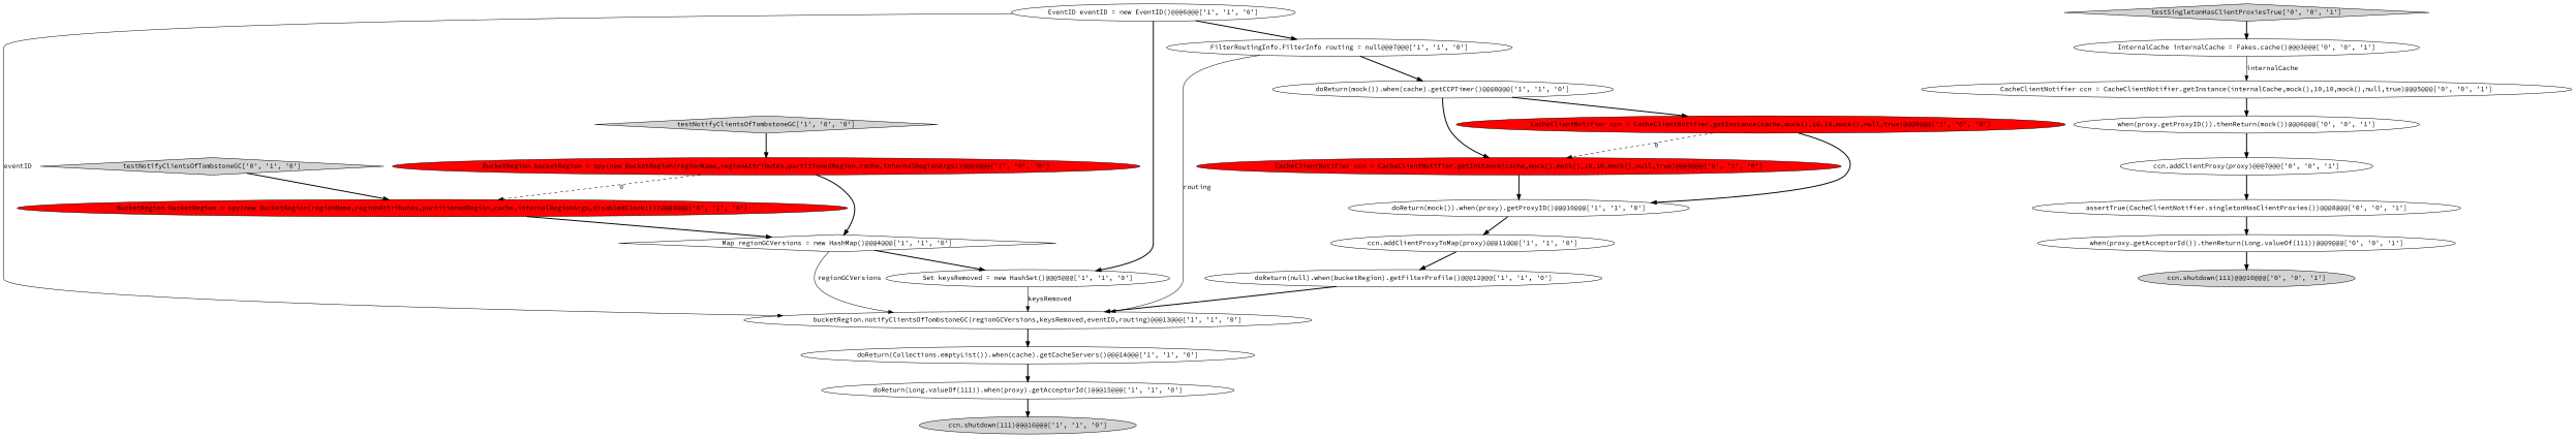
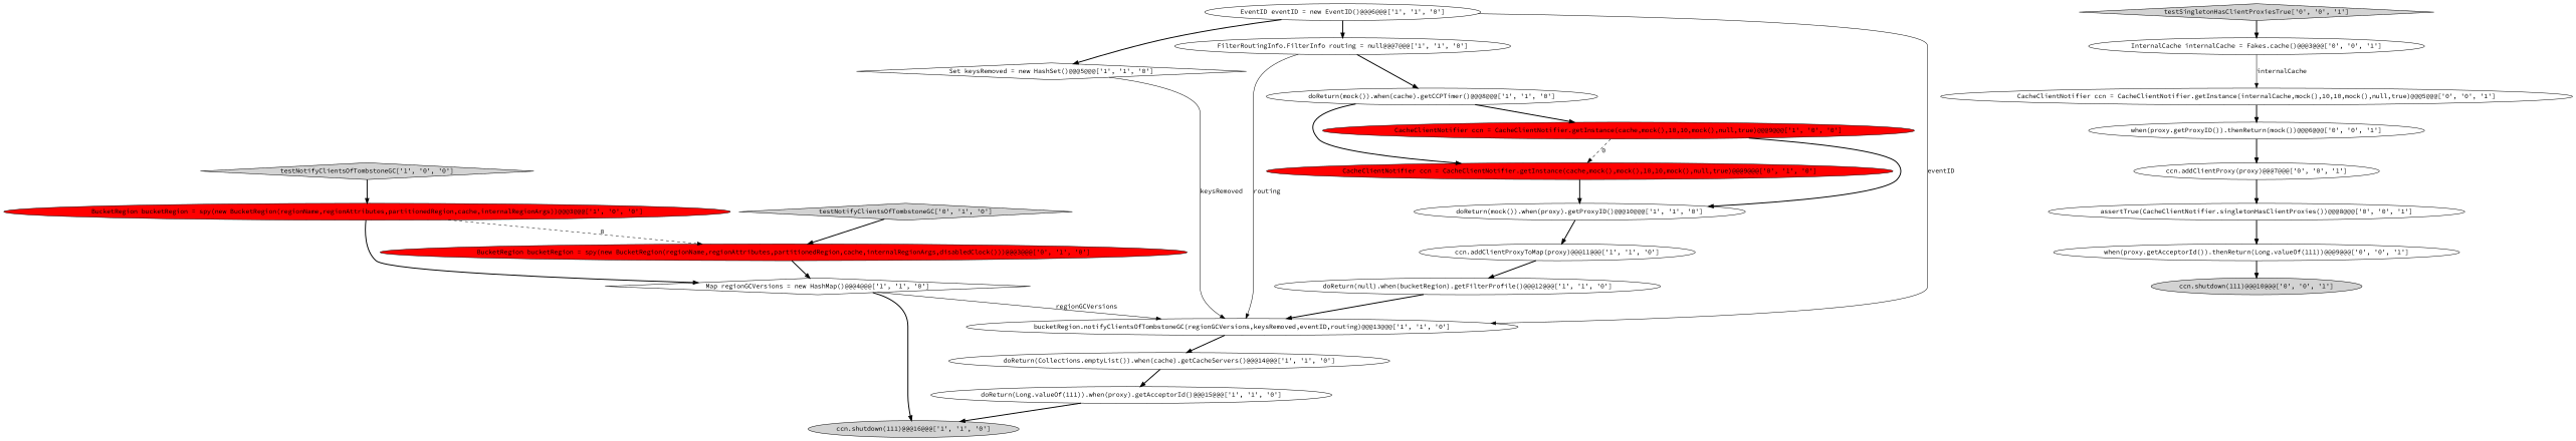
  digraph {
    fontname="Source Code Pro"
    node [fillcolor=white fontname="Source Code Pro" shape=ellipse style=filled]
    edge [fontname="Source Code Pro" style=bold]
    n1 [fillcolor=lightgray label="testNotifyClientsOfTombstoneGC['1', '0', '0']" shape=diamond]
    n2 [fillcolor=red label="BucketRegion bucketRegion = spy(new BucketRegion(regionName,regionAttributes,partitionedRegion,cache,internalRegionArgs))@@@3@@@['1', '0', '0']"]
    n3 [fillcolor=red label="BucketRegion bucketRegion = spy(new BucketRegion(regionName,regionAttributes,partitionedRegion,cache,internalRegionArgs,disabledClock()))@@@3@@@['0', '1', '0']"]
    n4 [label="Map regionGCVersions = new HashMap()@@@4@@@['1', '1', '0']" shape=diamond]
    n5 [label="ccn.addClientProxy(proxy)@@@7@@@['0', '0', '1']"]
    n6 [label="assertTrue(CacheClientNotifier.singletonHasClientProxies())@@@8@@@['0', '0', '1']"]
    n7 [label="CacheClientNotifier ccn = CacheClientNotifier.getInstance(internalCache,mock(),10,10,mock(),null,true)@@@5@@@['0', '0', '1']"]
    n8 [label="when(proxy.getProxyID()).thenReturn(mock())@@@6@@@['0', '0', '1']"]
    n9 [fillcolor=red label="CacheClientNotifier ccn = CacheClientNotifier.getInstance(cache,mock(),10,10,mock(),null,true)@@@9@@@['1', '0', '0']"]
    n10 [label="doReturn(mock()).when(proxy).getProxyID()@@@10@@@['1', '1', '0']"]
    n11 [fillcolor=red label="CacheClientNotifier ccn = CacheClientNotifier.getInstance(cache,mock(),mock(),10,10,mock(),null,true)@@@9@@@['0', '1', '0']"]
    n12 [label="ccn.addClientProxyToMap(proxy)@@@11@@@['1', '1', '0']"]
    n13 [label="when(proxy.getAcceptorId()).thenReturn(Long.valueOf(111))@@@9@@@['0', '0', '1']"]
    n14 [fillcolor=lightgray label="ccn.shutdown(111)@@@10@@@['0', '0', '1']"]
    n15 [label="InternalCache internalCache = Fakes.cache()@@@3@@@['0', '0', '1']"]
    n16 [fillcolor=lightgray label="testSingletonHasClientProxiesTrue['0', '0', '1']" shape=diamond]
    n17 [fillcolor=lightgray label="testNotifyClientsOfTombstoneGC['0', '1', '0']" shape=diamond]
    n18 [label="bucketRegion.notifyClientsOfTombstoneGC(regionGCVersions,keysRemoved,eventID,routing)@@@13@@@['1', '1', '0']"]
-   n19 [label="Set keysRemoved = new HashSet()@@@5@@@['1', '1', '0']"]
+   n19 [label="Set keysRemoved = new HashSet()@@@5@@@['1', '1', '0']" shape=diamond]
    n20 [label="doReturn(Collections.emptyList()).when(cache).getCacheServers()@@@14@@@['1', '1', '0']"]
    n21 [label="doReturn(Long.valueOf(111)).when(proxy).getAcceptorId()@@@15@@@['1', '1', '0']"]
    n22 [label="FilterRoutingInfo.FilterInfo routing = null@@@7@@@['1', '1', '0']"]
    n23 [label="doReturn(mock()).when(cache).getCCPTimer()@@@8@@@['1', '1', '0']"]
    n24 [label="doReturn(null).when(bucketRegion).getFilterProfile()@@@12@@@['1', '1', '0']"]
    n25 [fillcolor=lightgray label="ccn.shutdown(111)@@@16@@@['1', '1', '0']"]
    n26 [label="EventID eventID = new EventID()@@@6@@@['1', '1', '0']"]
    n1 -> n2
    n2 -> n3 [label=0 style=dashed]
    n2 -> n4
    n3 -> n4
    n4 -> n18 [label=regionGCVersions style=solid]
-   n4 -> n19
+   n4 -> n25
    n5 -> n6
    n6 -> n13
    n7 -> n8
    n8 -> n5
    n9 -> n10
    n9 -> n11 [label=0 style=dashed]
    n10 -> n12
    n11 -> n10
    n12 -> n24
    n13 -> n14
    n15 -> n7 [label=internalCache style=solid]
    n16 -> n15
    n17 -> n3
    n18 -> n20
    n19 -> n18 [label=keysRemoved style=solid]
    n20 -> n21
    n21 -> n25
    n22 -> n18 [label=routing style=solid]
    n22 -> n23
    n23 -> n9
    n23 -> n11
    n24 -> n18
    n26 -> n18 [label=eventID style=solid]
    n26 -> n19
    n26 -> n22
  }
